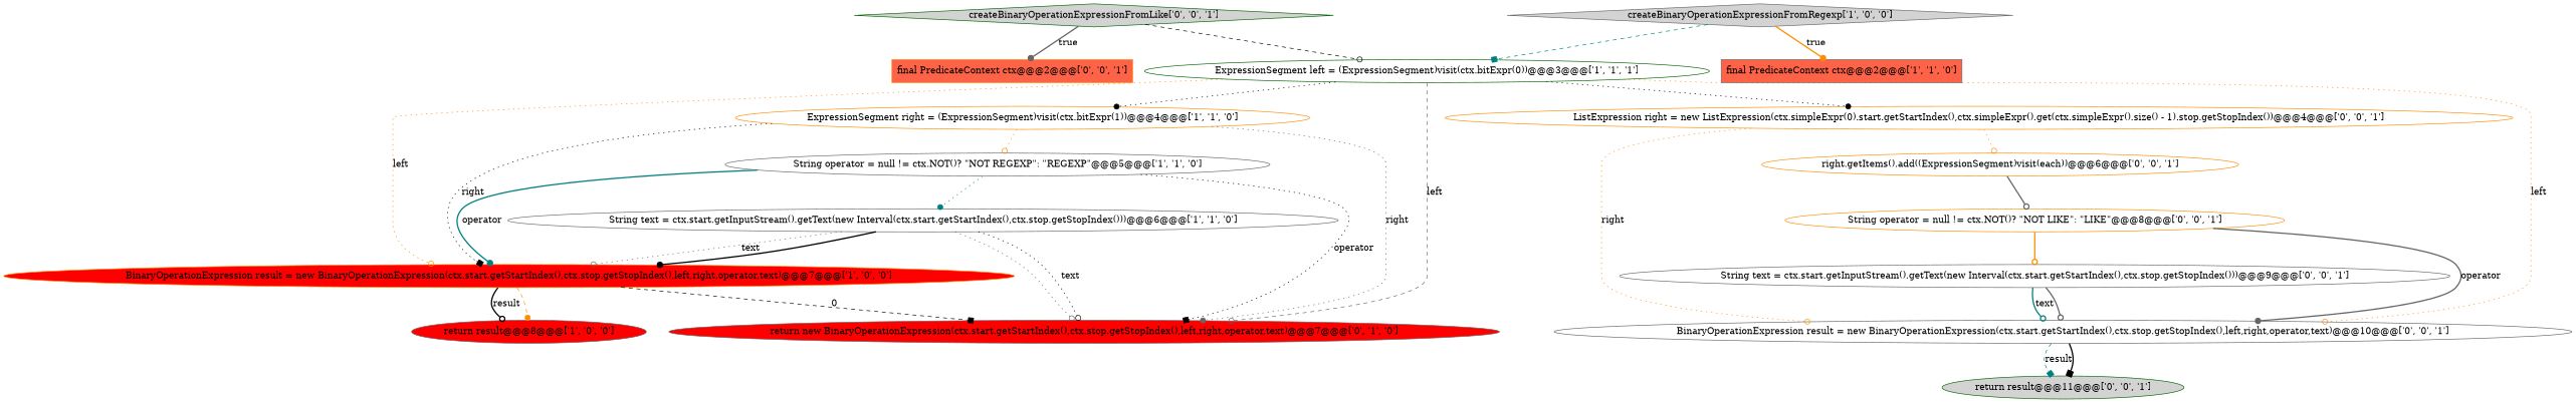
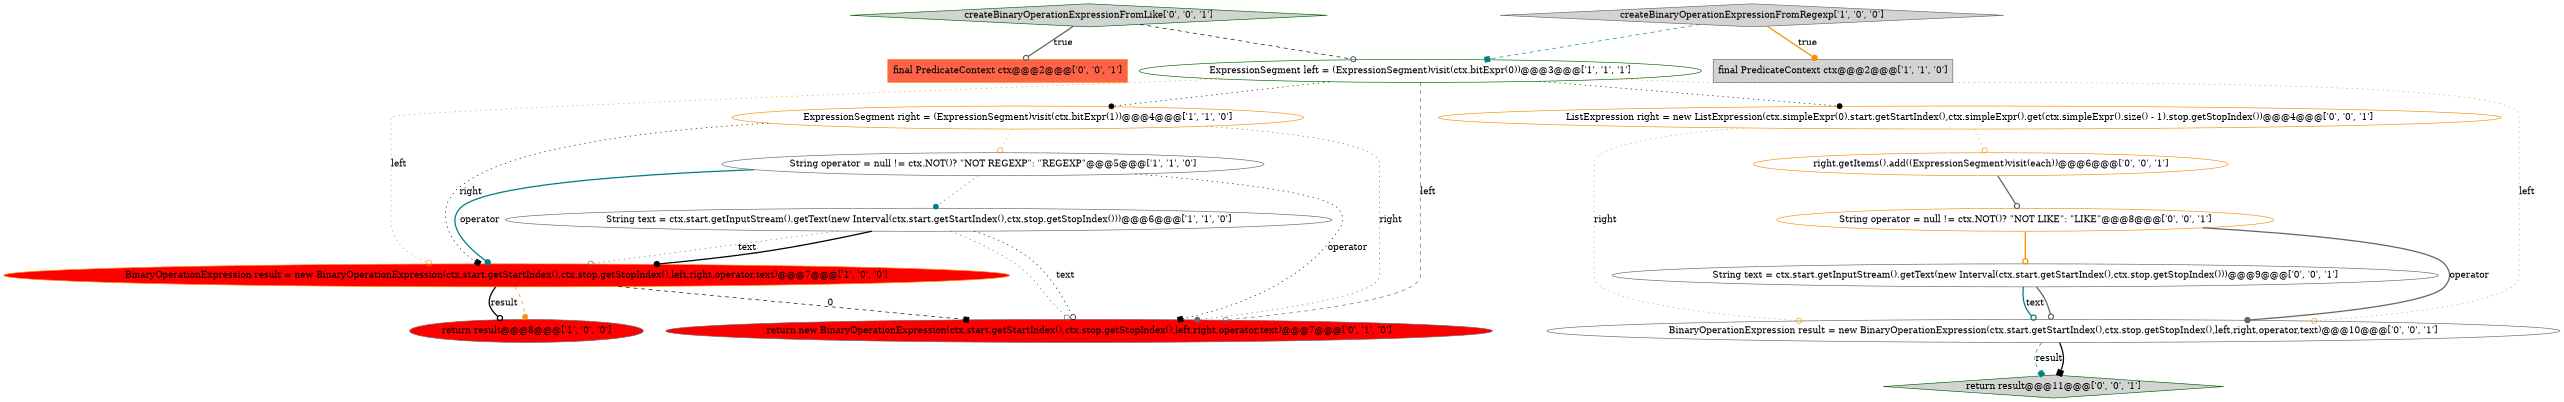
  digraph {
    node [color=gray40 fillcolor=white shape=ellipse style=filled]
    edge [arrowhead=odot color=black style=dotted]
    n1 [color=darkorange fillcolor=tomato label="final PredicateContext ctx@@@2@@@['0', '0', '1']" shape=box]
    n2 [color=darkorange label="right.getItems().add((ExpressionSegment)visit(each))@@@6@@@['0', '0', '1']"]
    n3 [color=darkorange label="String operator = null != ctx.NOT()? \"NOT LIKE\": \"LIKE\"@@@8@@@['0', '0', '1']"]
    n4 [label="BinaryOperationExpression result = new BinaryOperationExpression(ctx.start.getStartIndex(),ctx.stop.getStopIndex(),left,right,operator,text)@@@10@@@['0', '0', '1']"]
    n5 [label="String text = ctx.start.getInputStream().getText(new Interval(ctx.start.getStartIndex(),ctx.stop.getStopIndex()))@@@9@@@['0', '0', '1']"]
    n6 [color=darkorange label="ExpressionSegment right = (ExpressionSegment)visit(ctx.bitExpr(1))@@@4@@@['1', '1', '0']"]
    n7 [color=darkorange fillcolor=red label="BinaryOperationExpression result = new BinaryOperationExpression(ctx.start.getStartIndex(),ctx.stop.getStopIndex(),left,right,operator,text)@@@7@@@['1', '0', '0']"]
    n8 [fillcolor=red label="return new BinaryOperationExpression(ctx.start.getStartIndex(),ctx.stop.getStopIndex(),left,right,operator,text)@@@7@@@['0', '1', '0']"]
    n9 [label="String operator = null != ctx.NOT()? \"NOT REGEXP\": \"REGEXP\"@@@5@@@['1', '1', '0']"]
    n10 [fillcolor=red label="return result@@@8@@@['1', '0', '0']"]
    n11 [label="String text = ctx.start.getInputStream().getText(new Interval(ctx.start.getStartIndex(),ctx.stop.getStopIndex()))@@@6@@@['1', '1', '0']"]
    n12 [color=darkgreen fillcolor=lightgray label="createBinaryOperationExpressionFromLike['0', '0', '1']" shape=diamond]
    n13 [color=darkgreen label="ExpressionSegment left = (ExpressionSegment)visit(ctx.bitExpr(0))@@@3@@@['1', '1', '1']"]
    n14 [color=darkorange label="ListExpression right = new ListExpression(ctx.simpleExpr(0).start.getStartIndex(),ctx.simpleExpr().get(ctx.simpleExpr().size() - 1).stop.getStopIndex())@@@4@@@['0', '0', '1']"]
-   n15 [color=darkgreen fillcolor=lightgray label="return result@@@11@@@['0', '0', '1']"]
-   n16 [fillcolor=tomato label="final PredicateContext ctx@@@2@@@['1', '1', '0']" shape=box]
+   n15 [color=darkgreen fillcolor=lightgray label="return result@@@11@@@['0', '0', '1']" shape=diamond]
+   n16 [fillcolor=lightgray label="final PredicateContext ctx@@@2@@@['1', '1', '0']" shape=box]
    n17 [fillcolor=lightgray label="createBinaryOperationExpressionFromRegexp['1', '0', '0']" shape=diamond]
    n2 -> n3 [color=gray40 style=bold]
    n3 -> n4 [arrowhead=dot color=gray40 label=operator style=bold]
    n3 -> n5 [color=darkorange style=bold]
    n4 -> n15 [arrowhead=box color=teal label=result style=dashed]
    n4 -> n15 [arrowhead=box style=bold]
    n5 -> n4 [color=teal label=text style=bold]
    n5 -> n4 [color=gray40 style=bold]
    n6 -> n7 [arrowhead=box label=right]
    n6 -> n8 [arrowhead=dot color=gray40 label=right]
    n6 -> n9 [color=darkorange]
    n7 -> n8 [arrowhead=box label=0 style=dashed]
    n7 -> n10 [arrowhead=dot color=darkorange style=dashed]
    n7 -> n10 [label=result style=bold]
    n9 -> n7 [arrowhead=dot color=teal label=operator style=bold]
    n9 -> n8 [arrowhead=box label=operator]
    n9 -> n11 [arrowhead=dot color=teal]
    n11 -> n7 [color=gray40 label=text]
    n11 -> n7 [arrowhead=dot style=bold]
    n11 -> n8 [color=gray40]
    n11 -> n8 [label=text]
-   n12 -> n1 [arrowhead=dot color=gray40 label=true style=bold]
+   n12 -> n1 [color=gray40 label=true style=bold]
    n12 -> n13 [style=dashed]
    n13 -> n4 [color=darkorange label=left]
    n13 -> n6 [arrowhead=dot]
    n13 -> n7 [color=darkorange label=left]
    n13 -> n8 [color=gray40 label=left style=dashed]
    n13 -> n14 [arrowhead=dot]
    n14 -> n2 [color=darkorange]
    n14 -> n4 [color=darkorange label=right]
    n17 -> n13 [arrowhead=box color=teal style=dashed]
    n17 -> n16 [arrowhead=dot color=darkorange label=true style=bold]
  }
